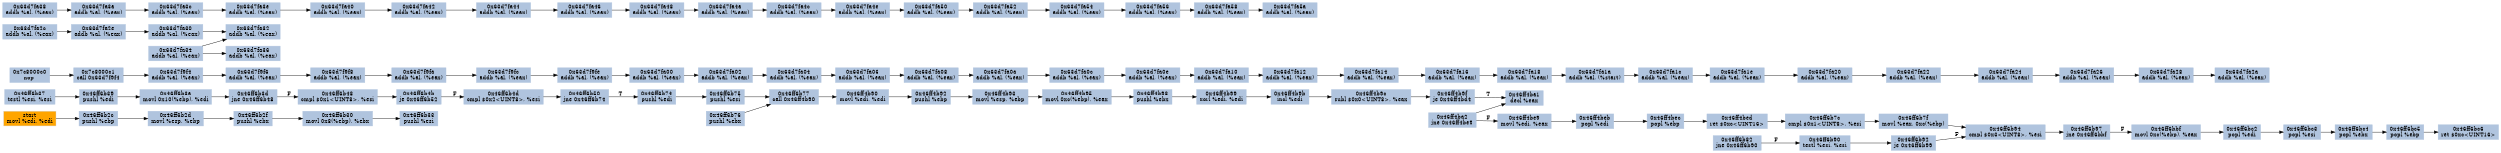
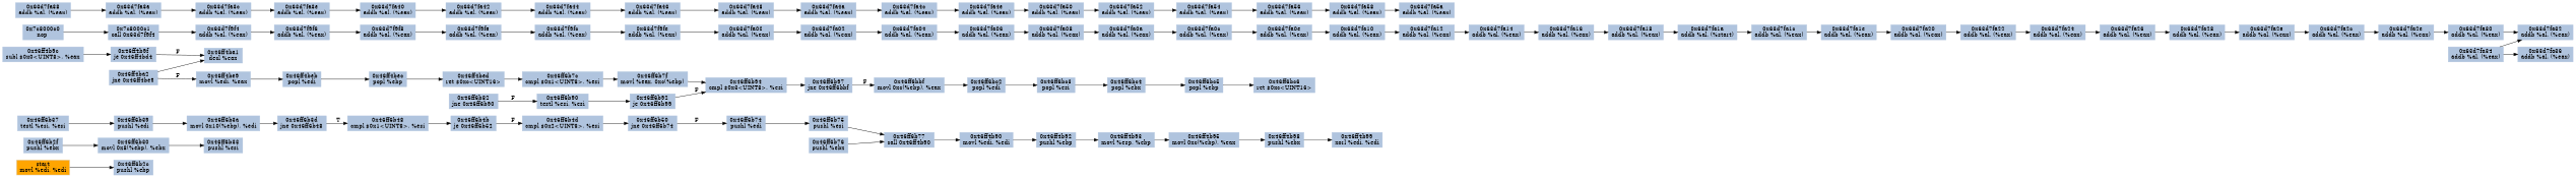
  digraph {
    rankdir=LR
    node [color=lightsteelblue fillcolor=lightsteelblue shape=rectangle style=filled]
    edge [color="#000000"]
    n1 [color=lightgrey fillcolor=orange label="start\nmovl %edi, %edi"]
    n2 [label="0x46ff6b2c\npushl %ebp"]
-   n3 [label="0x46ff6b2d\nmovl %esp, %ebp"]
    n4 [label="0x46ff6b2f\npushl %ebx"]
    n5 [label="0x46ff6b30\nmovl 0x8(%ebp), %ebx"]
    n6 [label="0x46ff6b33\npushl %esi"]
    n7 [label="0x46ff6b37\ntestl %esi, %esi"]
    n8 [label="0x46ff6b39\npushl %edi"]
    n9 [label="0x46ff6b3a\nmovl 0x10(%ebp), %edi"]
    n10 [label="0x46ff6b3d\njne 0x46ff6b48"]
    n11 [label="0x46ff6b48\ncmpl $0x1<UINT8>, %esi"]
    n12 [label="0x46ff6b4b\nje 0x46ff6b52"]
    n13 [label="0x46ff6b4d\ncmpl $0x2<UINT8>, %esi"]
    n14 [label="0x46ff6b50\njne 0x46ff6b74"]
    n15 [label="0x46ff6b74\npushl %edi"]
    n16 [label="0x46ff6b75\npushl %esi"]
    n17 [label="0x46ff6b77\ncall 0x46ff4b90"]
    n18 [label="0x46ff6b76\npushl %ebx"]
    n19 [label="0x46ff4b90\nmovl %edi, %edi"]
    n20 [label="0x46ff4b92\npushl %ebp"]
    n21 [label="0x46ff4b93\nmovl %esp, %ebp"]
    n22 [label="0x46ff4b95\nmovl 0xc(%ebp), %eax"]
    n23 [label="0x46ff4b98\npushl %ebx"]
    n24 [label="0x46ff4b99\nxorl %edi, %edi"]
-   n25 [label="0x46ff4b9b\nincl %edi"]
    n26 [label="0x46ff4b9c\nsubl $0x0<UINT8>, %eax"]
    n27 [label="0x46ff4b9f\nje 0x46ff4bd4"]
    n28 [label="0x46ff4ba1\ndecl %eax"]
    n29 [label="0x46ff4ba2\njne 0x46ff4be9"]
    n30 [label="0x46ff4be9\nmovl %edi, %eax"]
    n31 [label="0x46ff4beb\npopl %edi"]
    n32 [label="0x46ff4bec\npopl %ebp"]
    n33 [label="0x46ff4bed\nret $0xc<UINT16>"]
    n34 [label="0x46ff6b7c\ncmpl $0x1<UINT8>, %esi"]
    n35 [label="0x46ff6b7f\nmovl %eax, 0xc(%ebp)"]
    n36 [label="0x46ff6b94\ncmpl $0x3<UINT8>, %esi"]
    n37 [label="0x46ff6b82\njne 0x46ff6b90"]
    n38 [label="0x46ff6b90\ntestl %esi, %esi"]
    n39 [label="0x46ff6b92\nje 0x46ff6b99"]
    n40 [label="0x46ff6b97\njne 0x46ff6bbf"]
    n41 [label="0x46ff6bbf\nmovl 0xc(%ebp), %eax"]
    n42 [label="0x46ff6bc2\npopl %edi"]
    n43 [label="0x46ff6bc3\npopl %esi"]
    n44 [label="0x46ff6bc4\npopl %ebx"]
    n45 [label="0x46ff6bc5\npopl %ebp"]
    n46 [label="0x46ff6bc6\nret $0xc<UINT16>"]
    n47 [label="0x7c8000c0\nnop "]
    n48 [label="0x7c8000c1\ncall 0x63d7f9f4"]
    n49 [label="0x63d7f9f4\naddb %al, (%eax)"]
    n50 [label="0x63d7f9f6\naddb %al, (%eax)"]
    n51 [label="0x63d7f9f8\naddb %al, (%eax)"]
    n52 [label="0x63d7f9fa\naddb %al, (%eax)"]
    n53 [label="0x63d7f9fc\naddb %al, (%eax)"]
    n54 [label="0x63d7f9fe\naddb %al, (%eax)"]
    n55 [label="0x63d7fa00\naddb %al, (%eax)"]
    n56 [label="0x63d7fa02\naddb %al, (%eax)"]
    n57 [label="0x63d7fa04\naddb %al, (%eax)"]
    n58 [label="0x63d7fa06\naddb %al, (%eax)"]
    n59 [label="0x63d7fa08\naddb %al, (%eax)"]
    n60 [label="0x63d7fa0a\naddb %al, (%eax)"]
    n61 [label="0x63d7fa0c\naddb %al, (%eax)"]
    n62 [label="0x63d7fa0e\naddb %al, (%eax)"]
    n63 [label="0x63d7fa10\naddb %al, (%eax)"]
    n64 [label="0x63d7fa12\naddb %al, (%eax)"]
    n65 [label="0x63d7fa14\naddb %al, (%eax)"]
    n66 [label="0x63d7fa16\naddb %al, (%eax)"]
    n67 [label="0x63d7fa18\naddb %al, (%eax)"]
    n68 [label="0x63d7fa1a\naddb %al, (%start)"]
    n69 [label="0x63d7fa1c\naddb %al, (%eax)"]
    n70 [label="0x63d7fa1e\naddb %al, (%eax)"]
    n71 [label="0x63d7fa20\naddb %al, (%eax)"]
    n72 [label="0x63d7fa22\naddb %al, (%eax)"]
    n73 [label="0x63d7fa24\naddb %al, (%eax)"]
    n74 [label="0x63d7fa26\naddb %al, (%eax)"]
    n75 [label="0x63d7fa28\naddb %al, (%eax)"]
    n76 [label="0x63d7fa2a\naddb %al, (%eax)"]
    n77 [label="0x63d7fa2c\naddb %al, (%eax)"]
    n78 [label="0x63d7fa2e\naddb %al, (%eax)"]
    n79 [label="0x63d7fa30\naddb %al, (%eax)"]
    n80 [label="0x63d7fa32\naddb %al, (%eax)"]
    n81 [label="0x63d7fa34\naddb %al, (%eax)"]
    n82 [label="0x63d7fa36\naddb %al, (%eax)"]
    n83 [label="0x63d7fa38\naddb %al, (%eax)"]
    n84 [label="0x63d7fa3a\naddb %al, (%eax)"]
    n85 [label="0x63d7fa3c\naddb %al, (%eax)"]
    n86 [label="0x63d7fa3e\naddb %al, (%eax)"]
    n87 [label="0x63d7fa40\naddb %al, (%eax)"]
    n88 [label="0x63d7fa42\naddb %al, (%eax)"]
    n89 [label="0x63d7fa44\naddb %al, (%eax)"]
    n90 [label="0x63d7fa46\naddb %al, (%eax)"]
    n91 [label="0x63d7fa48\naddb %al, (%eax)"]
    n92 [label="0x63d7fa4a\naddb %al, (%eax)"]
    n93 [label="0x63d7fa4c\naddb %al, (%eax)"]
    n94 [label="0x63d7fa4e\naddb %al, (%eax)"]
    n95 [label="0x63d7fa50\naddb %al, (%eax)"]
    n96 [label="0x63d7fa52\naddb %al, (%eax)"]
    n97 [label="0x63d7fa54\naddb %al, (%eax)"]
    n98 [label="0x63d7fa56\naddb %al, (%eax)"]
    n99 [label="0x63d7fa58\naddb %al, (%eax)"]
    n100 [label="0x63d7fa5a\naddb %al, (%eax)"]
    n1 -> n2
-   n2 -> n3
-   n3 -> n4
    n4 -> n5
    n5 -> n6
    n7 -> n8
    n8 -> n9
    n9 -> n10
-   n10 -> n11 [label=F]
+   n10 -> n11 [label=T]
    n11 -> n12
    n12 -> n13 [label=F]
    n13 -> n14
-   n14 -> n15 [label=T]
+   n14 -> n15 [label=F]
    n15 -> n16
    n16 -> n17
    n17 -> n19
    n18 -> n17
    n19 -> n20
    n20 -> n21
    n21 -> n22
    n22 -> n23
    n23 -> n24
-   n24 -> n25
-   n25 -> n26
    n26 -> n27
-   n27 -> n28 [label=T]
+   n27 -> n28 [label=F]
    n29 -> n28
    n29 -> n30 [label=F]
    n30 -> n31
    n31 -> n32
    n32 -> n33
    n33 -> n34
    n34 -> n35
    n35 -> n36
    n36 -> n40
    n37 -> n38 [label=F]
    n38 -> n39
    n39 -> n36 [label=F]
    n40 -> n41 [label=F]
    n41 -> n42
    n42 -> n43
    n43 -> n44
    n44 -> n45
    n45 -> n46
    n47 -> n48
    n48 -> n49
    n49 -> n50
    n50 -> n51
    n51 -> n52
    n52 -> n53
    n53 -> n54
    n54 -> n55
    n55 -> n56
    n56 -> n57
    n57 -> n58
    n58 -> n59
    n59 -> n60
    n60 -> n61
    n61 -> n62
    n62 -> n63
    n63 -> n64
    n64 -> n65
    n65 -> n66
    n66 -> n67
    n67 -> n68
    n68 -> n69
    n69 -> n70
    n70 -> n71
    n71 -> n72
    n72 -> n73
    n73 -> n74
    n74 -> n75
    n75 -> n76
+   n76 -> n77
    n77 -> n78
    n78 -> n79
    n79 -> n80
    n81 -> n80
    n81 -> n82
    n83 -> n84
    n84 -> n85
    n85 -> n86
    n86 -> n87
    n87 -> n88
    n88 -> n89
    n89 -> n90
    n90 -> n91
    n91 -> n92
    n92 -> n93
    n93 -> n94
    n94 -> n95
    n95 -> n96
    n96 -> n97
    n97 -> n98
    n98 -> n99
    n99 -> n100
  }
